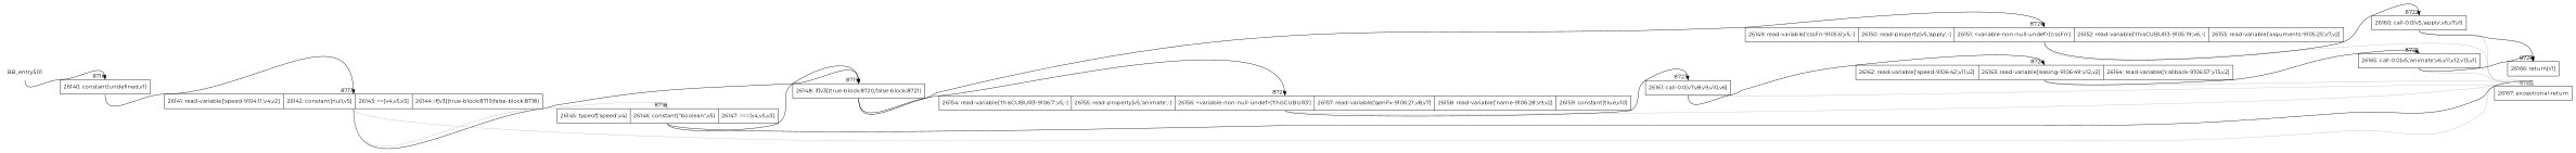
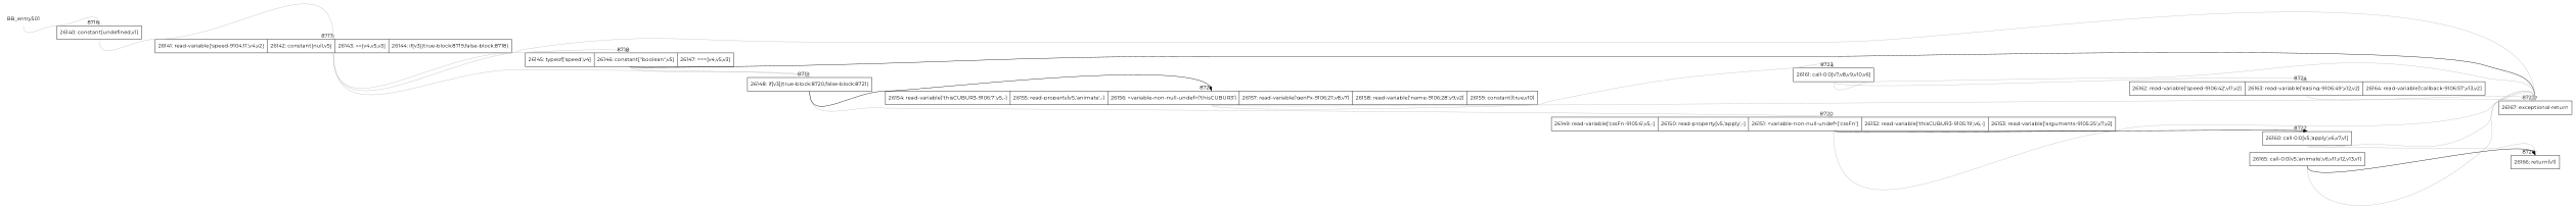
  digraph {
    fontname=Montserrat
    rankdir=LR
    node [fontname=Montserrat shape=record]
    edge [fontname=Montserrat headport=n tailport=s]
    n1 [label=BB_entry501 shape=none]
    n2 [label="{26140: constant[undefined,v1]}"]
    n3 [label="{26141: read-variable['speed-9104:11',v4,v2]|26142: constant[null,v5]|26143: ==[v4,v5,v3]|26144: if[v3](true-block:8719,false-block:8718)}"]
    n4 [label="{26148: if[v3](true-block:8720,false-block:8721)}"]
    n5 [label="{26145: typeof['speed',v4]|26146: constant[\"boolean\",v5]|26147: ===[v4,v5,v3]}"]
    n6 [label="{26167: exceptional-return}"]
    n7 [label="{26149: read-variable['cssFn-9105:6',v5,-]|26150: read-property[v5,'apply',-]|26151: \<variable-non-null-undef\>['cssFn']|26152: read-variable['thisCUBUR3-9105:19',v6,-]|26153: read-variable['arguments-9105:25',v7,v2]}"]
    n8 [label="{26154: read-variable['thisCUBUR3-9106:7',v5,-]|26155: read-property[v5,'animate',-]|26156: \<variable-non-null-undef\>['thisCUBUR3']|26157: read-variable['genFx-9106:21',v8,v7]|26158: read-variable['name-9106:28',v9,v2]|26159: constant[true,v10]}"]
    n9 [label="{26160: call-0:0[v5,'apply',v6,v7,v1]}"]
    n10 [label="{26161: call-0:0[v7,v8,v9,v10,v6]}"]
    n11 [label="{26166: return[v1]}"]
    n12 [label="{26162: read-variable['speed-9106:42',v11,v2]|26163: read-variable['easing-9106:49',v12,v2]|26164: read-variable['callback-9106:57',v13,v2]}"]
    n13 [label="{26165: call-0:0[v5,'animate',v6,v11,v12,v13,v1]}"]
-   n1 -> n2 [headlabel="    8716"]
-   n2 -> n3 [headlabel="      8717"]
-   n3 -> n4 [headlabel="      8719"]
+   n1 -> n2 [headlabel="    8716" color=gray]
+   n2 -> n3 [headlabel="      8717" color=gray]
+   n3 -> n4 [headlabel="      8719" color=gray]
    n3 -> n5 [color=gray headlabel="      8718"]
    n3 -> n6 [color=gray headlabel="      8727"]
-   n4 -> n7 [headlabel="      8720"]
+   n4 -> n7 [headlabel="      8720" color=gray]
    n4 -> n8 [headlabel="      8721"]
-   n5 -> n4
+   n5 -> n4 [color=gray]
    n5 -> n6 [color=black]
    n7 -> n6 [color=gray]
    n7 -> n9 [headlabel="      8722"]
    n8 -> n6 [color=gray]
-   n8 -> n10 [headlabel="      8723"]
+   n8 -> n10 [headlabel="      8723" color=gray]
    n9 -> n6 [color=gray]
-   n9 -> n11 [headlabel="      8726"]
+   n9 -> n11 [headlabel="      8726" color=gray]
    n10 -> n6 [color=gray]
-   n10 -> n12 [headlabel="      8724"]
+   n10 -> n12 [headlabel="      8724" color=gray]
    n12 -> n6 [color=gray]
-   n12 -> n13 [headlabel="      8725"]
    n13 -> n6 [color=gray]
    n13 -> n11
  }
